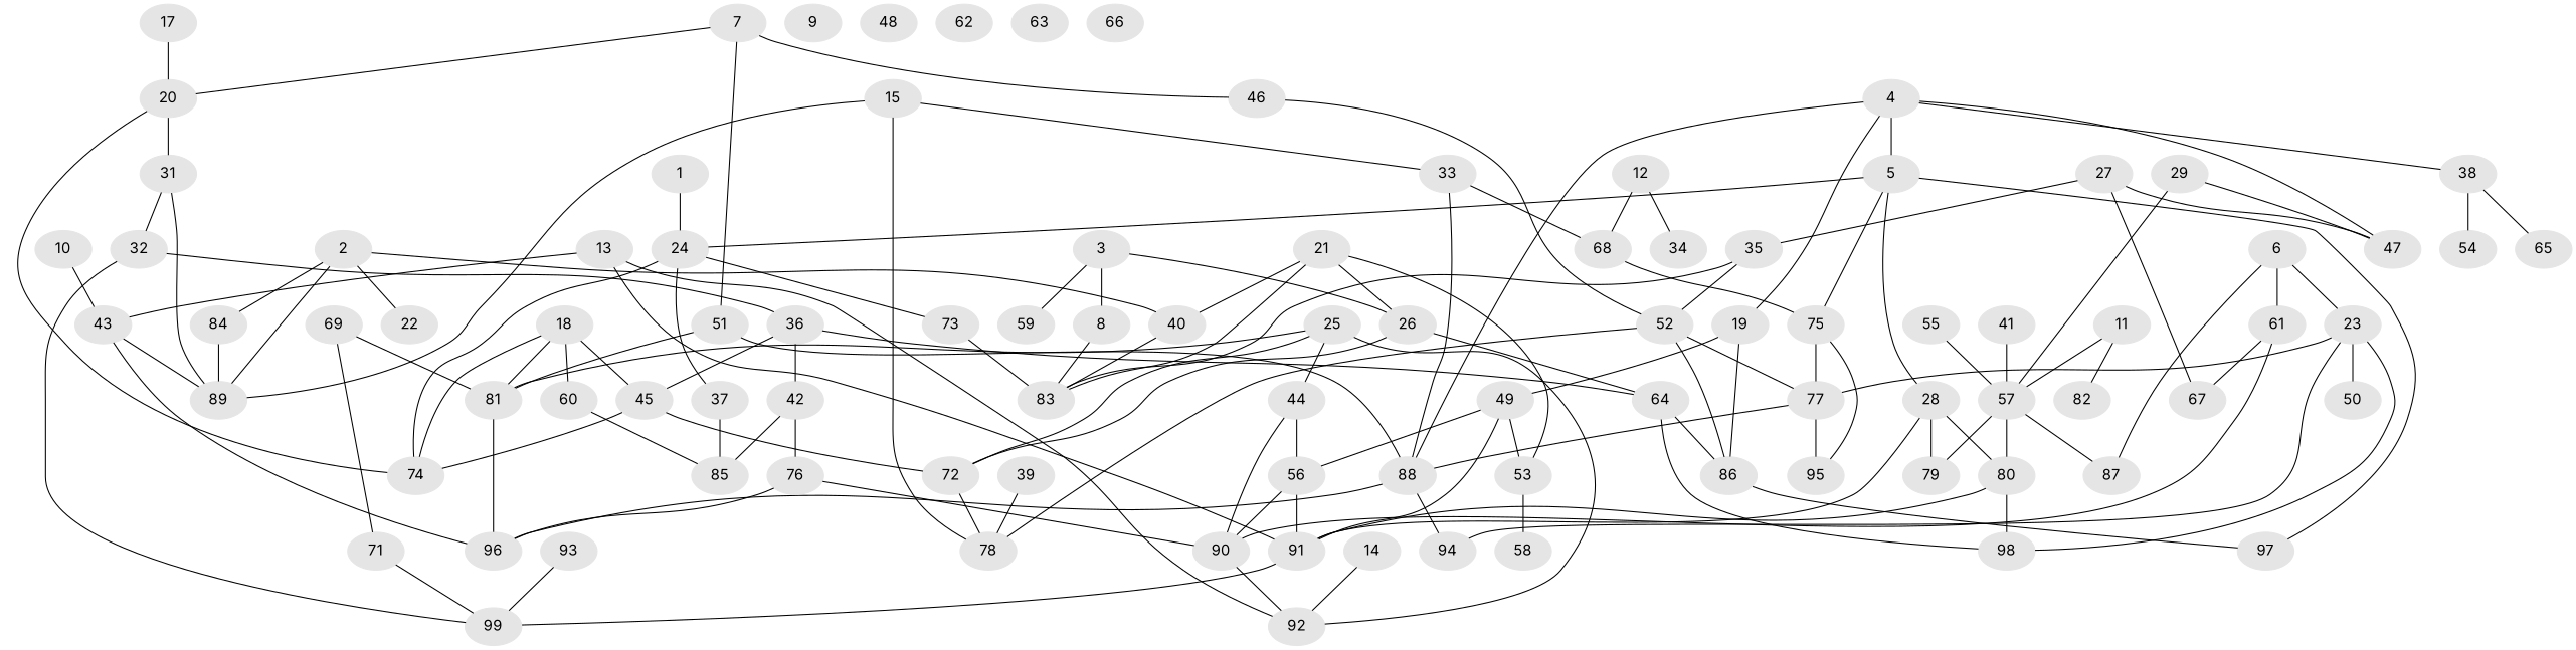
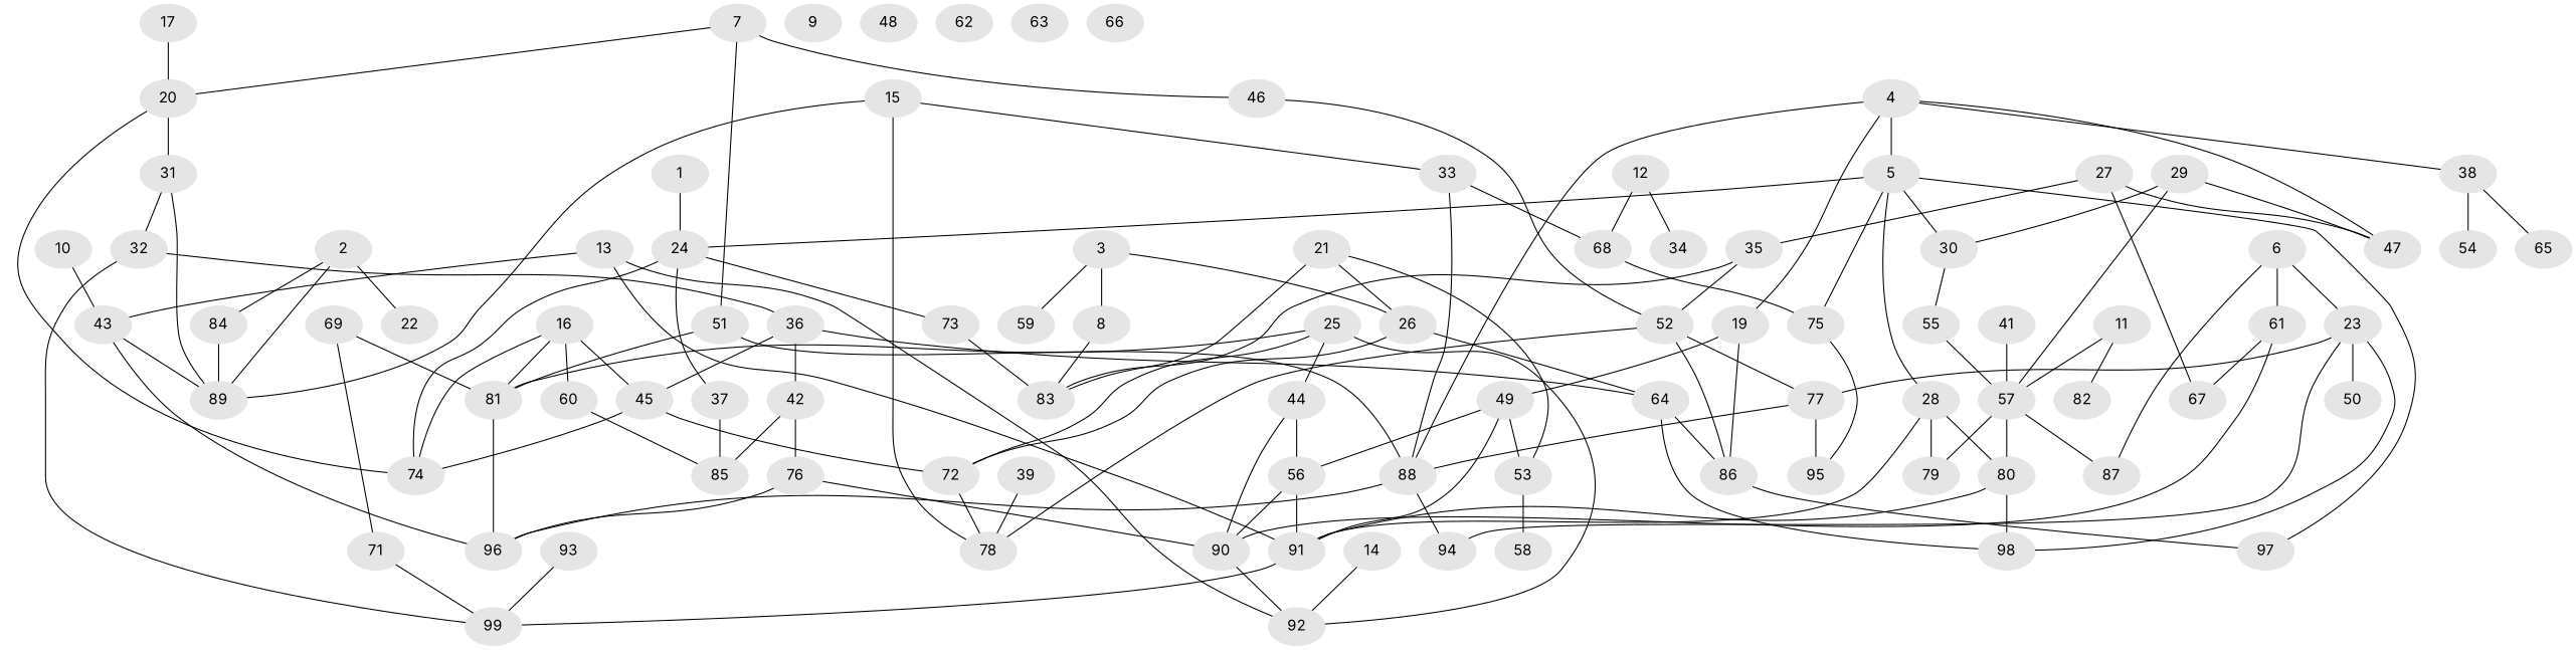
  graph {
    fontname=Inter
    node [color=gray90 fontname=Inter style=filled]
    edge [fontname=Inter]
    1
    24
    74
    37
    73
    2
    22
-   40
    84
    89
    83
    3
    8
    26
    59
    72
    64
    4
    5
    19
    38
    47
    88
    28
+   30
    75
    97
    49
    86
    54
    65
    94
    96
    91
    79
    80
    55
    77
    95
    6
    23
    61
    87
    50
    98
    67
    90
    7
    20
    51
    46
    31
    81
    9
    10
    43
    11
    57
    82
    12
    34
    68
    13
    92
    99
    14
    15
    33
    78
-   16 [label=18]
+   16
    45
    60
    85
    17
    52
    93
    53
    56
    32
    21
    58
    25
    44
    27
    35
    29
    36
    42
    76
    39
    41
    48
    62
    63
    66
    69
    71
    1 -- 24
    24 -- 74
    24 -- 37
    24 -- 73
    37 -- 85
    73 -- 83
    2 -- 22
-   2 -- 40
    2 -- 84
    2 -- 89
-   40 -- 83
    84 -- 89
    3 -- 8
    3 -- 26
    3 -- 59
    8 -- 83
    26 -- 72
    26 -- 64
    72 -- 78
    64 -- 86
    64 -- 98
    4 -- 5
    4 -- 19
    4 -- 38
    4 -- 47
    4 -- 88
    5 -- 24
    5 -- 28
+   5 -- 30
    5 -- 75
    5 -- 97
    19 -- 49
    19 -- 86
    38 -- 54
    38 -- 65
    88 -- 94
    88 -- 96
    28 -- 91
    28 -- 79
    28 -- 80
-   75 -- 77
+   30 -- 55
    75 -- 95
    49 -- 91
    49 -- 53
    49 -- 56
    86 -- 97
    91 -- 99
    80 -- 91
    80 -- 98
    55 -- 57
    77 -- 88
    77 -- 95
    6 -- 23
    6 -- 61
    6 -- 87
    23 -- 94
    23 -- 77
    23 -- 50
    23 -- 98
    61 -- 67
    61 -- 90
    90 -- 92
    7 -- 20
    7 -- 51
    7 -- 46
    20 -- 74
    20 -- 31
    51 -- 88
    51 -- 81
    46 -- 52
    31 -- 89
    31 -- 32
    81 -- 96
    10 -- 43
    43 -- 89
    43 -- 96
    11 -- 57
    11 -- 82
    57 -- 79
    57 -- 80
    57 -- 87
    12 -- 34
    12 -- 68
    68 -- 75
    13 -- 91
    13 -- 43
    13 -- 92
    14 -- 92
    15 -- 89
    15 -- 33
    15 -- 78
    33 -- 88
    33 -- 68
    16 -- 74
    16 -- 81
    16 -- 45
    16 -- 60
    45 -- 74
    45 -- 72
    60 -- 85
    17 -- 20
    52 -- 86
    52 -- 77
    52 -- 78
    93 -- 99
    53 -- 58
    56 -- 91
    56 -- 90
    32 -- 99
    32 -- 36
-   21 -- 40
    21 -- 83
    21 -- 26
    21 -- 53
    25 -- 72
    25 -- 81
    25 -- 92
    25 -- 44
    44 -- 90
    44 -- 56
    27 -- 47
    27 -- 67
    27 -- 35
    35 -- 83
    35 -- 52
    29 -- 47
+   29 -- 30
    29 -- 57
    36 -- 64
    36 -- 45
    36 -- 42
    42 -- 85
    42 -- 76
    76 -- 96
    76 -- 90
    39 -- 78
    41 -- 57
    69 -- 81
    69 -- 71
    71 -- 99
  }
